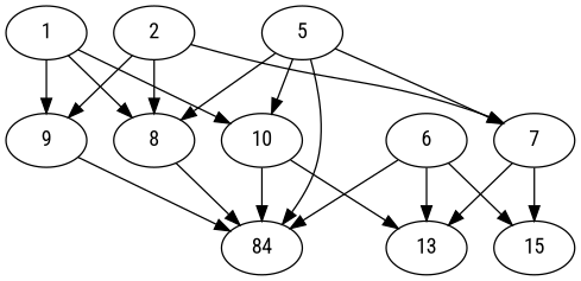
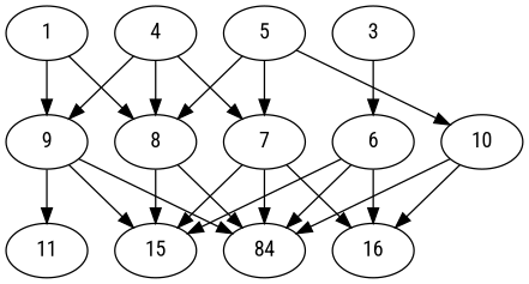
  digraph {
    fontname="Roboto Condensed"
    node [alpha=0.01 fontname="Roboto Condensed"]
    edge [fontname="Roboto Condensed"]
    1 [alpha=0.18 expect_size=33460224]
    8 [alpha=0.02 expect_size=20578304]
    9 [alpha=0.20 expect_size=27078656]
    10 [alpha=0.03 expect_size=17199104]
    n5 [expect_size=18584576 label=84]
    15 [expect_size=20636672]
-   13 [alpha=0.02 expect_size=46044160]
+   11 [alpha=0.08 expect_size=41089024]
+   13 [alpha=0.02 expect_size=46044160 label=16]
    7 [alpha=0.18 expect_size=24185856]
+   3 [alpha=0.08 expect_size=20517888]
    6 [alpha=0.19 expect_size=9021440]
-   4 [expect_size=11369472 label=2]
+   4 [expect_size=11369472]
    5 [alpha=0.06 expect_size=49039360]
    1 -> 8
    1 -> 9
-   1 -> 10
    8 -> n5
+   8 -> 15
    9 -> n5
+   9 -> 15
+   9 -> 11
    10 -> n5
    10 -> 13
-   5 -> n5
+   7 -> n5
    7 -> 15
    7 -> 13
+   3 -> 6
    6 -> n5
    6 -> 15
    6 -> 13
    4 -> 8
    4 -> 9
    4 -> 7
    5 -> 8
    5 -> 10
    5 -> 7
  }
